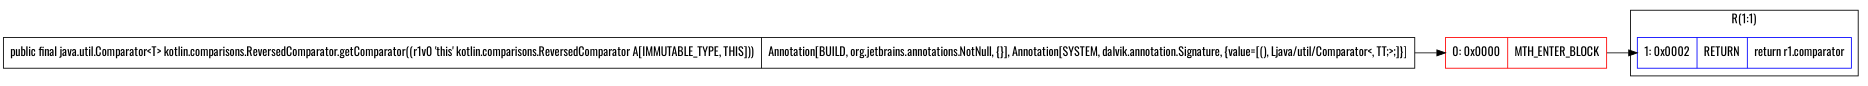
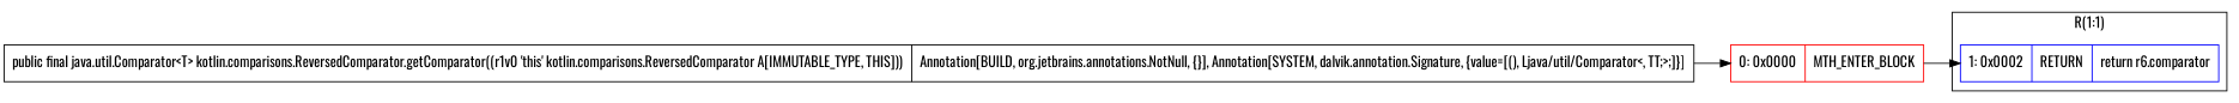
  digraph {
    rankdir=LR
    fontname=Oswald
    node [shape=record fontname=Oswald]
    edge [fontname=Oswald]
-   n1 [color=blue label="{1\:\ 0x0002|RETURN\l|return r1.comparator\l}"]
+   n1 [color=blue label="{1\:\ 0x0002|RETURN\l|return r6.comparator\l}"]
    n2 [color=red label="{0\:\ 0x0000|MTH_ENTER_BLOCK\l}"]
    n3 [label="{public final java.util.Comparator\<T\> kotlin.comparisons.ReversedComparator.getComparator((r1v0 'this' kotlin.comparisons.ReversedComparator A[IMMUTABLE_TYPE, THIS]))  | Annotation[BUILD, org.jetbrains.annotations.NotNull, \{\}], Annotation[SYSTEM, dalvik.annotation.Signature, \{value=[(), Ljava\/util\/Comparator\<, TT;\>;]\}]\l}"]
    subgraph cluster_1 {
      label="R(1:1)"
      n1
    }
    n2 -> n1
    n3 -> n2
  }
